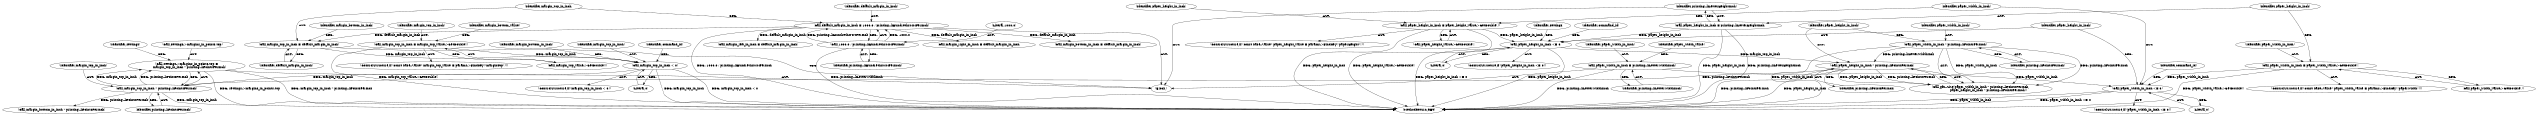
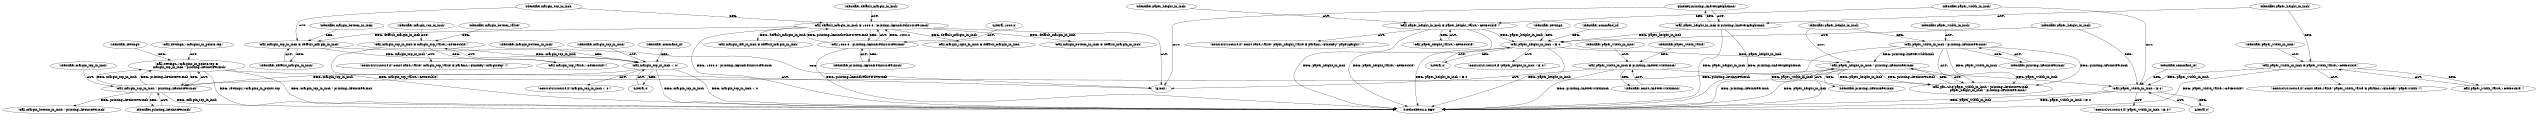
  digraph {
    n1 [label="(Call,settings->margins_in_points.top =\n      margin_top_in_inch * printing::kPointsPerInch)"]
    n2 [label="(Call,margin_top_in_inch * printing::kPointsPerInch)"]
    n3 [label="(MethodReturn,RET)"]
    n4 [label="(Block,)"]
    n5 [label="(Call,margin_bottom_in_inch * printing::kPointsPerInch)"]
    n6 [label="(Identifier,printing::kPointsPerInch)"]
    n7 [label="(Call,margin_top_in_inch < 0)"]
    n8 [label="(ControlStructure,if (margin_top_in_inch < 0))"]
    n9 [label="(Literal,0)"]
    n10 [label="(Call,margin_top_in_inch = default_margin_in_inch)"]
    n11 [label="(Identifier,default_margin_in_inch)"]
    n12 [label="(Call,default_margin_in_inch = 1000.0 / printing::kHundrethsMMPerInch)"]
    n13 [label="(Call,1000.0 / printing::kHundrethsMMPerInch)"]
    n14 [label="(Call,margin_right_in_inch = default_margin_in_inch)"]
    n15 [label="(Call,margin_bottom_in_inch = default_margin_in_inch)"]
    n16 [label="(Call,margin_left_in_inch = default_margin_in_inch)"]
    n17 [label="(Identifier,printing::kHundrethsMMPerInch)"]
    n18 [label="(Call,margin_top_in_inch = margin_top_value->GetDouble())"]
    n19 [label="(Call,margin_top_value->GetDouble())"]
    n20 [label="(ControlStructure,if (const base::Value* margin_top_value = params->FindKey(\"marginTop\")))"]
    n21 [label="(Call,paper_height_in_inch * printing::kPointsPerInch)"]
    n22 [label="(Identifier,printing::kPointsPerInch)"]
    n23 [label="(Call,gfx::Size(paper_width_in_inch * printing::kPointsPerInch,\n                paper_height_in_inch * printing::kPointsPerInch))"]
    n24 [label="(Call,paper_height_in_inch <= 0)"]
    n25 [label="(Literal,0)"]
    n26 [label="(ControlStructure,if (paper_height_in_inch <= 0))"]
    n27 [label="(Call,paper_height_in_inch = paper_height_value->GetDouble())"]
    n28 [label="(Call,paper_height_value->GetDouble())"]
    n29 [label="(ControlStructure,if (const base::Value* paper_height_value = params->FindKey(\"paperHeight\")))"]
    n30 [label="(Call,paper_height_in_inch = printing::kLetterHeightInch)"]
-   n31 [label="(Identifier,printing::kLetterHeightInch)"]
+   n31 [label="(FindKey,printing::kLetterHeightInch)"]
    n32 [label="(Call,paper_width_in_inch * printing::kPointsPerInch)"]
    n33 [label="(Identifier,printing::kPointsPerInch)"]
    n34 [label="(Call,paper_width_in_inch <= 0)"]
    n35 [label="(ControlStructure,if (paper_width_in_inch <= 0))"]
    n36 [label="(Literal,0)"]
    n37 [label="(Call,paper_width_in_inch = printing::kLetterWidthInch)"]
-   n38 [label="(Identifier,printing::kLetterWidthInch)"]
+   n38 [label="(Identifier,const::kLetterWidthInch)"]
    n39 [label="(Call,paper_width_in_inch = paper_width_value->GetDouble())"]
    n40 [label="(ControlStructure,if (const base::Value* paper_width_value = params->FindKey(\"paperWidth\")))"]
    n41 [label="(Call,paper_width_value->GetDouble())"]
    n42 [label="(Identifier,margin_top_in_inch)"]
    n43 [label="(Identifier,paper_width_in_inch)"]
    n44 [label="(Identifier,margin_top_in_inch)"]
    n45 [label="(Literal,1000.0)"]
    n46 [label="(Identifier,paper_height_in_inch)"]
    n47 [label="(Identifier,command_id)"]
    n48 [label="(Identifier,margin_top_in_inch)"]
    n49 [label="(Identifier,paper_height_in_inch)"]
    n50 [label="(Identifier,settings)"]
    n51 [label="(Identifier,command_id)"]
    n52 [label="(Identifier,default_margin_in_inch)"]
    n53 [label="(Identifier,margin_bottom_in_inch)"]
    n54 [label="(Identifier,margin_bottom_in_inch)"]
    n55 [label="(Identifier,paper_width_in_inch)"]
    n56 [label="(Identifier,paper_width_in_inch)"]
    n57 [label="(Identifier,margin_top_in_inch)"]
    n58 [label="(Identifier,margin_bottom_value)"]
    n59 [label="(Identifier,command_id)"]
    n60 [label="(Identifier,paper_height_in_inch)"]
    n61 [label="(Identifier,settings)"]
    n62 [label="(Identifier,paper_width_in_inch)"]
    n63 [label="(Identifier,paper_width_value)"]
    n64 [label="(Identifier,paper_height_in_inch)"]
    n65 [label="(Call,settings->margins_in_points.top)"]
    n1 -> n2 [label="CFG: "]
    n1 -> n3 [label="DDG: margin_top_in_inch * printing::kPointsPerInch"]
    n1 -> n3 [label="DDG: settings->margins_in_points.top"]
    n1 -> n4 [label="AST: "]
    n2 -> n1 [label="AST: "]
    n2 -> n1 [label="DDG: margin_top_in_inch"]
    n2 -> n1 [label="DDG: printing::kPointsPerInch"]
    n2 -> n3 [label="DDG: margin_top_in_inch"]
    n2 -> n5 [label="DDG: printing::kPointsPerInch"]
    n2 -> n6 [label="CFG: "]
    n6 -> n2 [label="AST: "]
    n7 -> n2 [label="DDG: margin_top_in_inch"]
    n7 -> n3 [label="DDG: margin_top_in_inch"]
    n7 -> n3 [label="DDG: margin_top_in_inch < 0"]
    n7 -> n8 [label="AST: "]
    n7 -> n9 [label="CFG: "]
    n9 -> n7 [label="AST: "]
    n10 -> n4 [label="CFG: "]
    n10 -> n7 [label="DDG: margin_top_in_inch"]
    n10 -> n11 [label="CFG: "]
    n11 -> n10 [label="AST: "]
    n12 -> n3 [label="DDG: 1000.0 / printing::kHundrethsMMPerInch"]
    n12 -> n4 [label="AST: "]
    n12 -> n10 [label="DDG: default_margin_in_inch"]
    n12 -> n13 [label="CFG: "]
    n12 -> n14 [label="DDG: default_margin_in_inch"]
    n12 -> n15 [label="DDG: default_margin_in_inch"]
    n12 -> n16 [label="DDG: default_margin_in_inch"]
-   n13 -> n3 [label="DDG: printing::kLetterWidthInch"]
+   n13 -> n3 [label="DDG: printing::kHundrethsMMPerInch"]
    n13 -> n12 [label="AST: "]
    n13 -> n12 [label="DDG: 1000.0"]
    n13 -> n12 [label="DDG: printing::kHundrethsMMPerInch"]
    n13 -> n17 [label="CFG: "]
    n17 -> n13 [label="AST: "]
    n18 -> n3 [label="DDG: margin_top_value->GetDouble()"]
    n18 -> n7 [label="DDG: margin_top_in_inch"]
    n18 -> n19 [label="CFG: "]
    n18 -> n20 [label="AST: "]
    n19 -> n18 [label="AST: "]
    n21 -> n2 [label="DDG: printing::kPointsPerInch"]
    n21 -> n3 [label="DDG: printing::kPointsPerInch"]
    n21 -> n3 [label="DDG: paper_height_in_inch"]
    n21 -> n22 [label="CFG: "]
    n21 -> n23 [label="AST: "]
    n21 -> n23 [label="DDG: paper_height_in_inch"]
    n21 -> n23 [label="DDG: printing::kPointsPerInch"]
    n22 -> n21 [label="AST: "]
    n23 -> n21 [label="CFG: "]
    n24 -> n3 [label="DDG: paper_height_in_inch <= 0"]
    n24 -> n3 [label="DDG: paper_height_in_inch"]
-   n24 -> n21 [label="DDG: margin_top_in_inch"]
+   n24 -> n21 [label="DDG: paper_height_in_inch"]
    n24 -> n25 [label="CFG: "]
    n24 -> n26 [label="AST: "]
    n25 -> n24 [label="AST: "]
    n27 -> n3 [label="DDG: paper_height_in_inch"]
    n27 -> n3 [label="DDG: paper_height_value->GetDouble()"]
    n27 -> n24 [label="DDG: paper_height_in_inch"]
    n27 -> n28 [label="CFG: "]
    n27 -> n29 [label="AST: "]
    n28 -> n27 [label="AST: "]
    n30 -> n3 [label="DDG: paper_height_in_inch"]
    n30 -> n3 [label="DDG: printing::kLetterHeightInch"]
    n30 -> n24 [label="DDG: paper_height_in_inch"]
    n30 -> n31 [label="CFG: "]
    n31 -> n4 [label="AST: "]
    n31 -> n30 [label="AST: "]
    n32 -> n3 [label="DDG: paper_width_in_inch"]
    n32 -> n21 [label="DDG: printing::kLetterWidthInch"]
    n32 -> n23 [label="AST: "]
    n32 -> n23 [label="DDG: paper_width_in_inch"]
    n32 -> n23 [label="DDG: printing::kPointsPerInch"]
    n32 -> n33 [label="CFG: "]
    n33 -> n32 [label="AST: "]
    n34 -> n3 [label="DDG: paper_width_in_inch"]
    n34 -> n3 [label="DDG: paper_width_in_inch <= 0"]
    n34 -> n35 [label="AST: "]
    n34 -> n36 [label="CFG: "]
    n36 -> n34 [label="AST: "]
    n37 -> n3 [label="DDG: printing::kLetterWidthInch"]
    n37 -> n4 [label="AST: "]
    n37 -> n34 [label="DDG: paper_width_in_inch"]
    n37 -> n38 [label="CFG: "]
    n38 -> n37 [label="AST: "]
    n39 -> n3 [label="DDG: paper_width_value->GetDouble()"]
    n39 -> n34 [label="DDG: paper_width_in_inch"]
    n39 -> n40 [label="AST: "]
    n39 -> n41 [label="CFG: "]
    n41 -> n39 [label="AST: "]
    n42 -> n2 [label="AST: "]
    n43 -> n27 [label="CFG: "]
    n43 -> n34 [label="AST: "]
    n44 -> n18 [label="AST: "]
    n45 -> n13 [label="AST: "]
    n46 -> n27 [label="AST: "]
    n47 -> n34 [label="CFG: "]
    n48 -> n10 [label="AST: "]
    n48 -> n12 [label="CFG: "]
    n49 -> n30 [label="AST: "]
    n49 -> n39 [label="CFG: "]
    n50 -> n24 [label="CFG: "]
    n51 -> n24 [label="CFG: "]
    n52 -> n12 [label="AST: "]
    n53 -> n10 [label="CFG: "]
    n54 -> n7 [label="CFG: "]
    n55 -> n32 [label="AST: "]
    n56 -> n37 [label="AST: "]
    n57 -> n7 [label="AST: "]
    n58 -> n18 [label="CFG: "]
    n59 -> n7 [label="CFG: "]
    n60 -> n24 [label="AST: "]
    n60 -> n34 [label="CFG: "]
    n61 -> n1 [label="CFG: "]
    n62 -> n39 [label="AST: "]
    n63 -> n37 [label="CFG: "]
    n64 -> n21 [label="AST: "]
    n64 -> n32 [label="CFG: "]
    n65 -> n1 [label="AST: "]
  }
